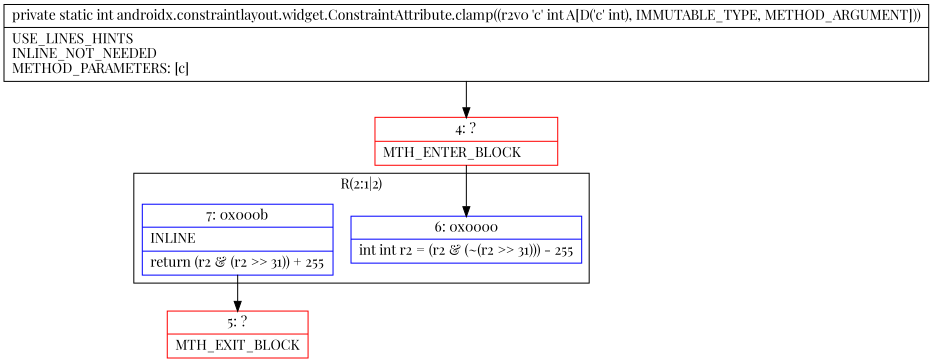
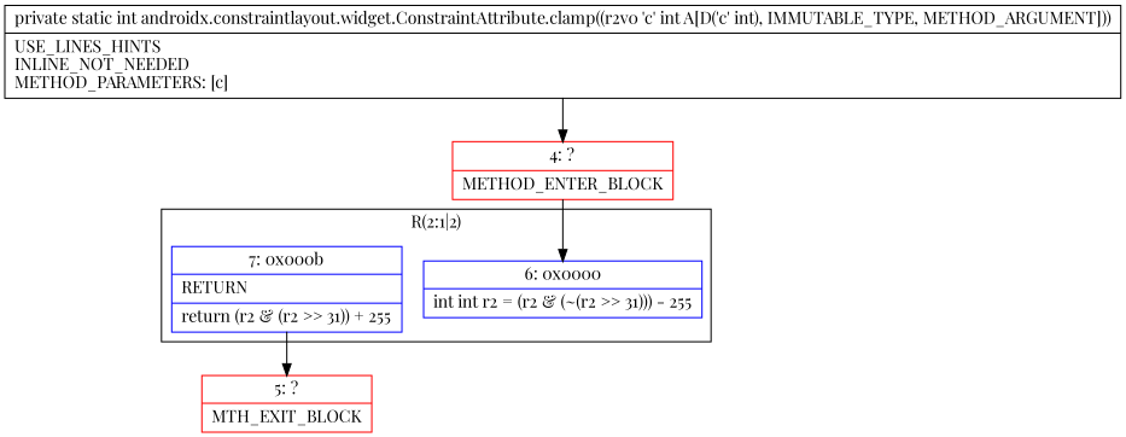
  digraph {
    fontname="Playfair Display"
    node [color=blue fontname="Playfair Display" shape=record]
    edge [fontname="Playfair Display"]
    n1 [label="{6\:\ 0x0000|int int r2 = (r2 & (~(r2 \>\> 31))) \- 255\l}"]
-   n2 [label="{7\:\ 0x000b|INLINE\l|return (r2 & (r2 \>\> 31)) + 255\l}"]
+   n2 [label="{7\:\ 0x000b|RETURN\l|return (r2 & (r2 \>\> 31)) + 255\l}"]
    n3 [color=red label="{5\:\ ?|MTH_EXIT_BLOCK\l}"]
-   n4 [color=red label="{4\:\ ?|MTH_ENTER_BLOCK\l}"]
+   n4 [color=red label="{4\:\ ?|METHOD_ENTER_BLOCK\l}"]
    n5 [label="{private static int androidx.constraintlayout.widget.ConstraintAttribute.clamp((r2v0 'c' int A[D('c' int), IMMUTABLE_TYPE, METHOD_ARGUMENT]))  | USE_LINES_HINTS\lINLINE_NOT_NEEDED\lMETHOD_PARAMETERS: [c]\l}" color=""]
    subgraph cluster_1 {
      label="R(2:1|2)"
      n1
      n2
    }
    n2 -> n3
    n4 -> n1
    n5 -> n4
  }
